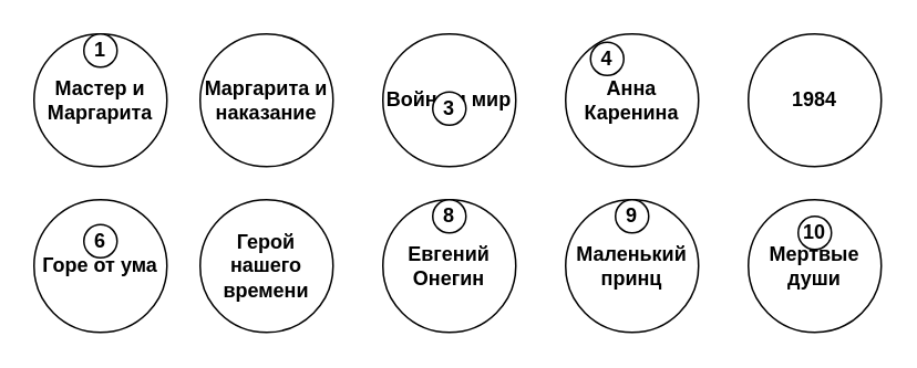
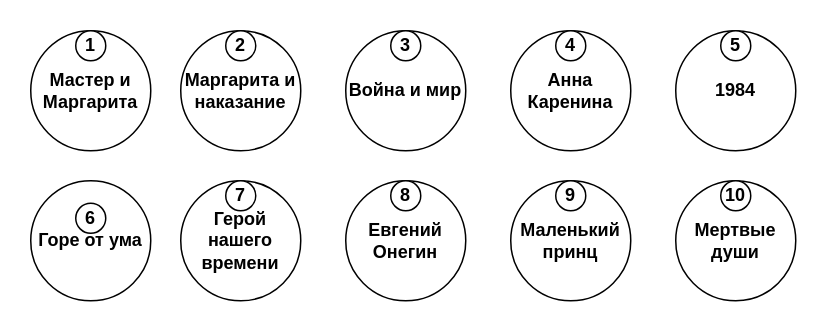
  <mxCell id="0" />
  <mxCell id="1" parent="0" />
  <mxCell id="2" value="&lt;b&gt;Мастер и Маргарита&lt;/b&gt;" style="ellipse;whiteSpace=wrap;html=1;aspect=fixed;" vertex="1" parent="1"><mxGeometry x="20" y="20" width="80" height="80" as="geometry" /></mxCell>
  <mxCell id="3" value="&lt;b&gt;1&lt;/b&gt;" style="ellipse;whiteSpace=wrap;html=1;aspect=fixed;" vertex="1" parent="1"><mxGeometry x="50" y="20" width="20" height="20" as="geometry" /></mxCell>
  <mxCell id="4" value="&lt;b&gt;Маргарита и наказание&lt;/b&gt;" style="ellipse;whiteSpace=wrap;html=1;aspect=fixed;" vertex="1" parent="1"><mxGeometry x="120" y="20" width="80" height="80" as="geometry" /></mxCell>
  <mxCell id="5" value="&lt;b&gt;Война и мир&lt;/b&gt;" style="ellipse;whiteSpace=wrap;html=1;aspect=fixed;" vertex="1" parent="1"><mxGeometry x="230" y="20" width="80" height="80" as="geometry" /></mxCell>
  <mxCell id="6" value="&lt;b&gt;Анна Каренина&lt;/b&gt;" style="ellipse;whiteSpace=wrap;html=1;aspect=fixed;" vertex="1" parent="1"><mxGeometry x="340" y="20" width="80" height="80" as="geometry" /></mxCell>
  <mxCell id="7" value="&lt;b&gt;1984&lt;/b&gt;" style="ellipse;whiteSpace=wrap;html=1;aspect=fixed;" vertex="1" parent="1"><mxGeometry x="450" y="20" width="80" height="80" as="geometry" /></mxCell>
  <mxCell id="8" value="&lt;b&gt;Горе от ума&lt;/b&gt;" style="ellipse;whiteSpace=wrap;html=1;aspect=fixed;" vertex="1" parent="1"><mxGeometry x="20" y="120" width="80" height="80" as="geometry" /></mxCell>
  <mxCell id="9" value="&lt;b&gt;Герой нашего времени&lt;/b&gt;" style="ellipse;whiteSpace=wrap;html=1;aspect=fixed;" vertex="1" parent="1"><mxGeometry x="120" y="120" width="80" height="80" as="geometry" /></mxCell>
  <mxCell id="10" value="&lt;b&gt;Евгений Онегин&lt;/b&gt;" style="ellipse;whiteSpace=wrap;html=1;aspect=fixed;" vertex="1" parent="1"><mxGeometry x="230" y="120" width="80" height="80" as="geometry" /></mxCell>
  <mxCell id="11" value="&lt;b&gt;Маленький принц&lt;/b&gt;" style="ellipse;whiteSpace=wrap;html=1;aspect=fixed;" vertex="1" parent="1"><mxGeometry x="340" y="120" width="80" height="80" as="geometry" /></mxCell>
  <mxCell id="12" value="&lt;b&gt;Мертвые души&lt;/b&gt;" style="ellipse;whiteSpace=wrap;html=1;aspect=fixed;" vertex="1" parent="1"><mxGeometry x="450" y="120" width="80" height="80" as="geometry" /></mxCell>
- <mxCell id="14" value="&lt;b&gt;3&lt;/b&gt;" style="ellipse;whiteSpace=wrap;html=1;aspect=fixed;" vertex="1" parent="1"><mxGeometry x="260" y="55" width="20" height="20" as="geometry" /></mxCell>
- <mxCell id="15" value="&lt;b&gt;4&lt;/b&gt;" style="ellipse;whiteSpace=wrap;html=1;aspect=fixed;" vertex="1" parent="1"><mxGeometry x="355" y="25" width="20" height="20" as="geometry" /></mxCell>
+ <mxCell id="13" value="&lt;b&gt;2&lt;/b&gt;" style="ellipse;whiteSpace=wrap;html=1;aspect=fixed;" vertex="1" parent="1"><mxGeometry x="150" y="20" width="20" height="20" as="geometry" /></mxCell>
+ <mxCell id="14" value="&lt;b&gt;3&lt;/b&gt;" style="ellipse;whiteSpace=wrap;html=1;aspect=fixed;" vertex="1" parent="1"><mxGeometry x="260" y="20" width="20" height="20" as="geometry" /></mxCell>
+ <mxCell id="15" value="&lt;b&gt;4&lt;/b&gt;" style="ellipse;whiteSpace=wrap;html=1;aspect=fixed;" vertex="1" parent="1"><mxGeometry x="370" y="20" width="20" height="20" as="geometry" /></mxCell>
+ <mxCell id="16" value="&lt;b&gt;5&lt;/b&gt;" style="ellipse;whiteSpace=wrap;html=1;aspect=fixed;" vertex="1" parent="1"><mxGeometry x="480" y="20" width="20" height="20" as="geometry" /></mxCell>
  <mxCell id="17" value="&lt;b&gt;6&lt;/b&gt;" style="ellipse;whiteSpace=wrap;html=1;aspect=fixed;" vertex="1" parent="1"><mxGeometry x="50" y="135" width="20" height="20" as="geometry" /></mxCell>
+ <mxCell id="18" value="&lt;b&gt;7&lt;/b&gt;" style="ellipse;whiteSpace=wrap;html=1;aspect=fixed;" vertex="1" parent="1"><mxGeometry x="150" y="120" width="20" height="20" as="geometry" /></mxCell>
  <mxCell id="19" value="&lt;b&gt;8&lt;/b&gt;" style="ellipse;whiteSpace=wrap;html=1;aspect=fixed;" vertex="1" parent="1"><mxGeometry x="260" y="120" width="20" height="20" as="geometry" /></mxCell>
  <mxCell id="20" value="&lt;b&gt;9&lt;/b&gt;" style="ellipse;whiteSpace=wrap;html=1;aspect=fixed;" vertex="1" parent="1"><mxGeometry x="370" y="120" width="20" height="20" as="geometry" /></mxCell>
- <mxCell id="21" value="&lt;b&gt;10&lt;/b&gt;" style="ellipse;whiteSpace=wrap;html=1;aspect=fixed;" vertex="1" parent="1"><mxGeometry x="480" y="130" width="20" height="20" as="geometry" /></mxCell>
+ <mxCell id="21" value="&lt;b&gt;10&lt;/b&gt;" style="ellipse;whiteSpace=wrap;html=1;aspect=fixed;" vertex="1" parent="1"><mxGeometry x="480" y="120" width="20" height="20" as="geometry" /></mxCell>
